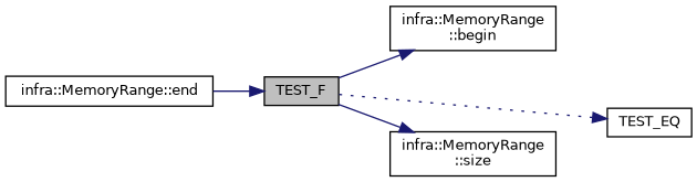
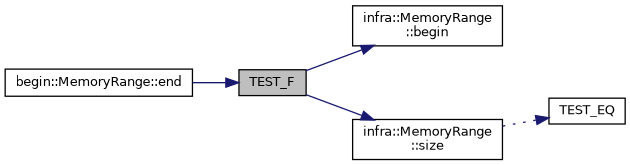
  digraph {
    rankdir=LR
    node [color=black fillcolor=white fontname=Helvetica fontsize=10 shape=record style=filled]
    edge [color=midnightblue fontname=Helvetica fontsize=10 labelfontname=Helvetica labelfontsize=10 style=solid]
    n1 [fillcolor=grey75 fontcolor=black height=0.2 label=TEST_F width=0.4]
    n2 [height=0.2 label="infra::MemoryRange\l::begin" width=0.4]
    n3 [height=0.2 label=TEST_EQ width=0.4]
    n4 [height=0.2 label="infra::MemoryRange\l::size" width=0.4]
-   n5 [height=0.2 label="infra::MemoryRange::end" width=0.4]
+   n5 [height=0.2 label="begin::MemoryRange::end" width=0.4]
    n1 -> n2
-   n1 -> n3 [style=dotted]
+   n4 -> n3 [style=dotted]
    n1 -> n4
    n5 -> n1
  }
